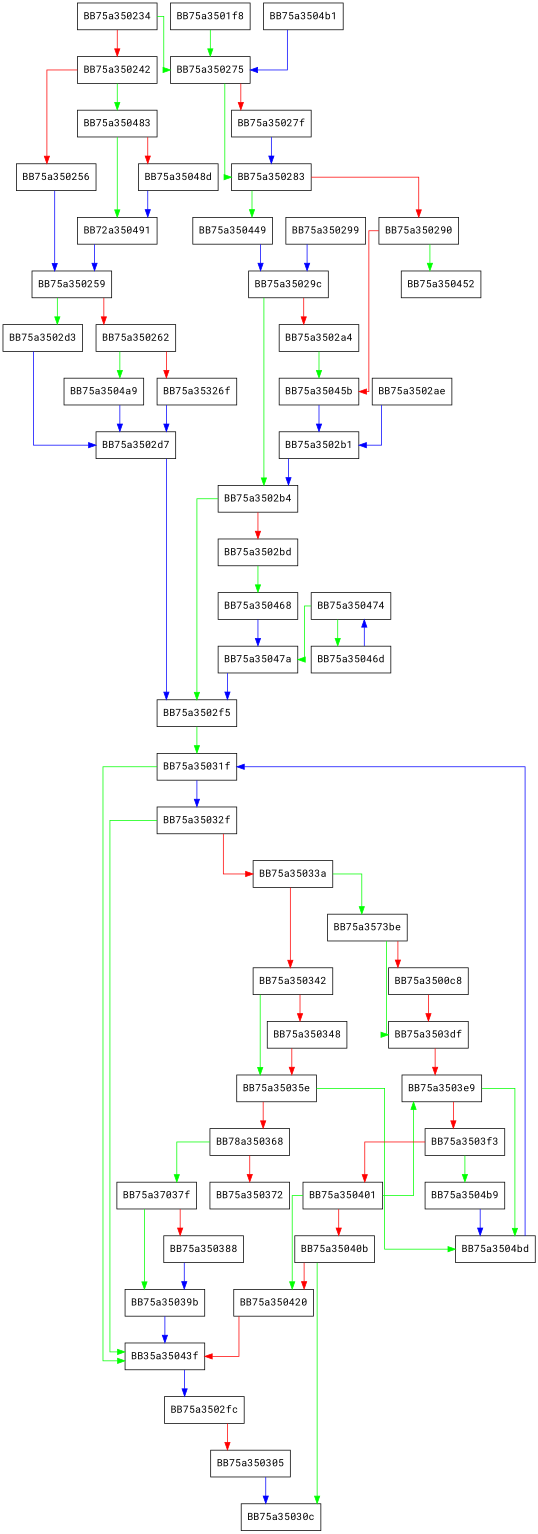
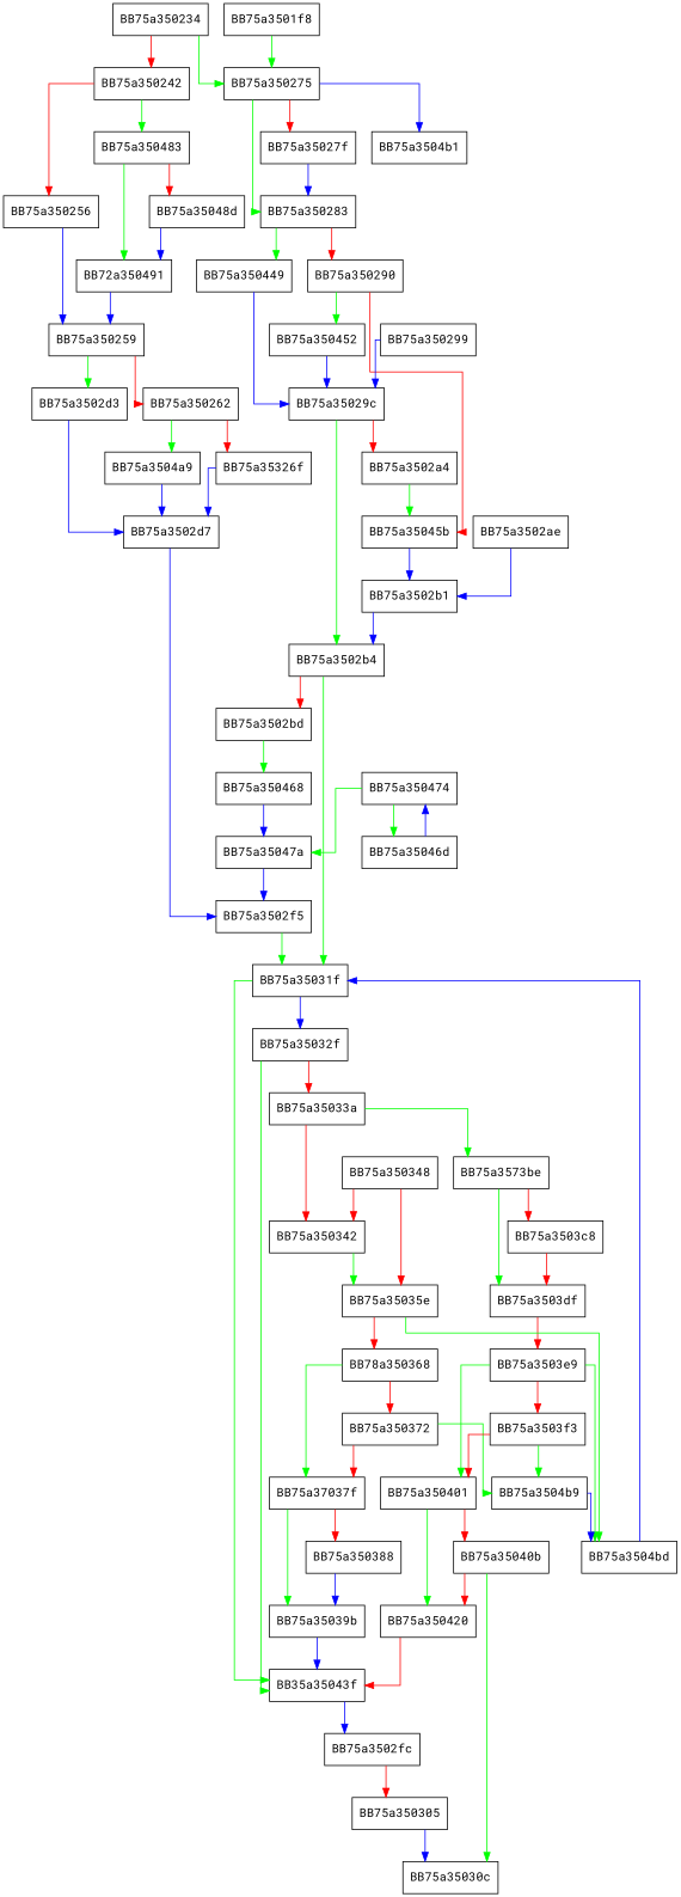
  digraph {
    fontname="Roboto Mono"
    splines=ortho
    node [fontname="Roboto Mono" shape=box]
    edge [color=green fontname="Roboto Mono"]
    BB75a3501f8
    BB75a350275
    BB75a350283
    BB75a35027f
    BB75a350449
    BB75a350290
    BB75a3504b1
    BB75a350234
    BB75a350242
    BB75a350483
    BB75a350256
    n12 [label=BB72a350491]
    BB75a35048d
    BB75a350259
    BB75a3502d3
    BB75a350262
    BB75a3502d7
    BB75a3504a9
    n19 [label=BB75a35326f]
    BB75a3502f5
    BB75a35031f
    BB75a35029c
    BB75a350452
    BB75a35045b
    BB75a3502b4
    BB75a3502a4
    BB75a350299
    BB75a3502bd
    BB75a350468
    BB75a3502b1
    BB75a3502ae
    n32 [label=BB35a35043f]
    BB75a35032f
    BB75a3502fc
    BB75a350305
    BB75a35047a
    BB75a350474
    BB75a35046d
    BB75a35033a
    BB75a35030c
    n41 [label=BB75a3573be]
    BB75a350342
    BB75a3503df
-   BB75a3503c8 [label=BB75a3500c8]
+   BB75a3503c8
    BB75a35035e
    BB75a350348
    BB75a3503e9
    BB75a3504bd
    n49 [label=BB78a350368]
    n50 [label=BB75a37037f]
    BB75a350372
    BB75a35039b
    BB75a350388
    BB75a3504b9
    BB75a350401
    BB75a3503f3
    BB75a350420
    BB75a35040b
    BB75a3501f8 -> BB75a350275
    BB75a350275 -> BB75a350283
    BB75a350275 -> BB75a35027f [color=red]
    BB75a350283 -> BB75a350449
    BB75a350283 -> BB75a350290 [color=red]
    BB75a35027f -> BB75a350283 [color=blue]
    BB75a350449 -> BB75a35029c [color=blue]
    BB75a350290 -> BB75a350452
    BB75a350290 -> BB75a35045b [color=red]
-   BB75a3504b1 -> BB75a350275 [color=blue]
+   BB75a350275 -> BB75a3504b1 [color=blue]
    BB75a350234 -> BB75a350275
    BB75a350234 -> BB75a350242 [color=red]
    BB75a350242 -> BB75a350483
    BB75a350242 -> BB75a350256 [color=red]
    BB75a350483 -> n12
    BB75a350483 -> BB75a35048d [color=red]
    BB75a350256 -> BB75a350259 [color=blue]
    n12 -> BB75a350259 [color=blue]
    BB75a35048d -> n12 [color=blue]
    BB75a350259 -> BB75a3502d3
    BB75a350259 -> BB75a350262 [color=red]
    BB75a3502d3 -> BB75a3502d7 [color=blue]
    BB75a350262 -> BB75a3504a9
    BB75a350262 -> n19 [color=red]
    BB75a3502d7 -> BB75a3502f5 [color=blue]
    BB75a3504a9 -> BB75a3502d7 [color=blue]
    n19 -> BB75a3502d7 [color=blue]
    BB75a3502f5 -> BB75a35031f
    BB75a35031f -> n32
    BB75a35031f -> BB75a35032f [color=blue]
    BB75a35029c -> BB75a3502b4
    BB75a35029c -> BB75a3502a4 [color=red]
+   BB75a350452 -> BB75a35029c [color=blue]
    BB75a35045b -> BB75a3502b1 [color=blue]
-   BB75a3502b4 -> BB75a3502f5
+   BB75a3502b4 -> BB75a35031f
    BB75a3502b4 -> BB75a3502bd [color=red]
    BB75a3502a4 -> BB75a35045b
    BB75a350299 -> BB75a35029c [color=blue]
    BB75a3502bd -> BB75a350468
    BB75a350468 -> BB75a35047a [color=blue]
    BB75a3502b1 -> BB75a3502b4 [color=blue]
    BB75a3502ae -> BB75a3502b1 [color=blue]
    n32 -> BB75a3502fc [color=blue]
    BB75a35032f -> n32
    BB75a35032f -> BB75a35033a [color=red]
    BB75a3502fc -> BB75a350305 [color=red]
    BB75a350305 -> BB75a35030c [color=blue]
    BB75a35047a -> BB75a3502f5 [color=blue]
    BB75a350474 -> BB75a35047a
    BB75a350474 -> BB75a35046d
    BB75a35046d -> BB75a350474 [color=blue]
    BB75a35033a -> n41
    BB75a35033a -> BB75a350342 [color=red]
    n41 -> BB75a3503df
    n41 -> BB75a3503c8 [color=red]
    BB75a350342 -> BB75a35035e
-   BB75a350342 -> BB75a350348 [color=red]
+   BB75a350348 -> BB75a350342 [color=red]
    BB75a3503df -> BB75a3503e9 [color=red]
    BB75a3503c8 -> BB75a3503df [color=red]
    BB75a35035e -> BB75a3504bd
    BB75a35035e -> n49 [color=red]
    BB75a350348 -> BB75a35035e [color=red]
    BB75a3503e9 -> BB75a3504bd
-   BB75a350401 -> BB75a3503e9
+   BB75a3503e9 -> BB75a350401
    BB75a3503e9 -> BB75a3503f3 [color=red]
    BB75a3504bd -> BB75a35031f [color=blue]
    n49 -> n50
    n49 -> BB75a350372 [color=red]
    n50 -> BB75a35039b
    n50 -> BB75a350388 [color=red]
+   BB75a350372 -> n50 [color=red]
+   BB75a350372 -> BB75a3504b9
    BB75a35039b -> n32 [color=blue]
    BB75a350388 -> BB75a35039b [color=blue]
    BB75a3504b9 -> BB75a3504bd [color=blue]
    BB75a350401 -> BB75a350420
    BB75a350401 -> BB75a35040b [color=red]
    BB75a3503f3 -> BB75a3504b9
    BB75a3503f3 -> BB75a350401 [color=red]
    BB75a350420 -> n32 [color=red]
    BB75a35040b -> BB75a35030c
    BB75a35040b -> BB75a350420 [color=red]
  }
